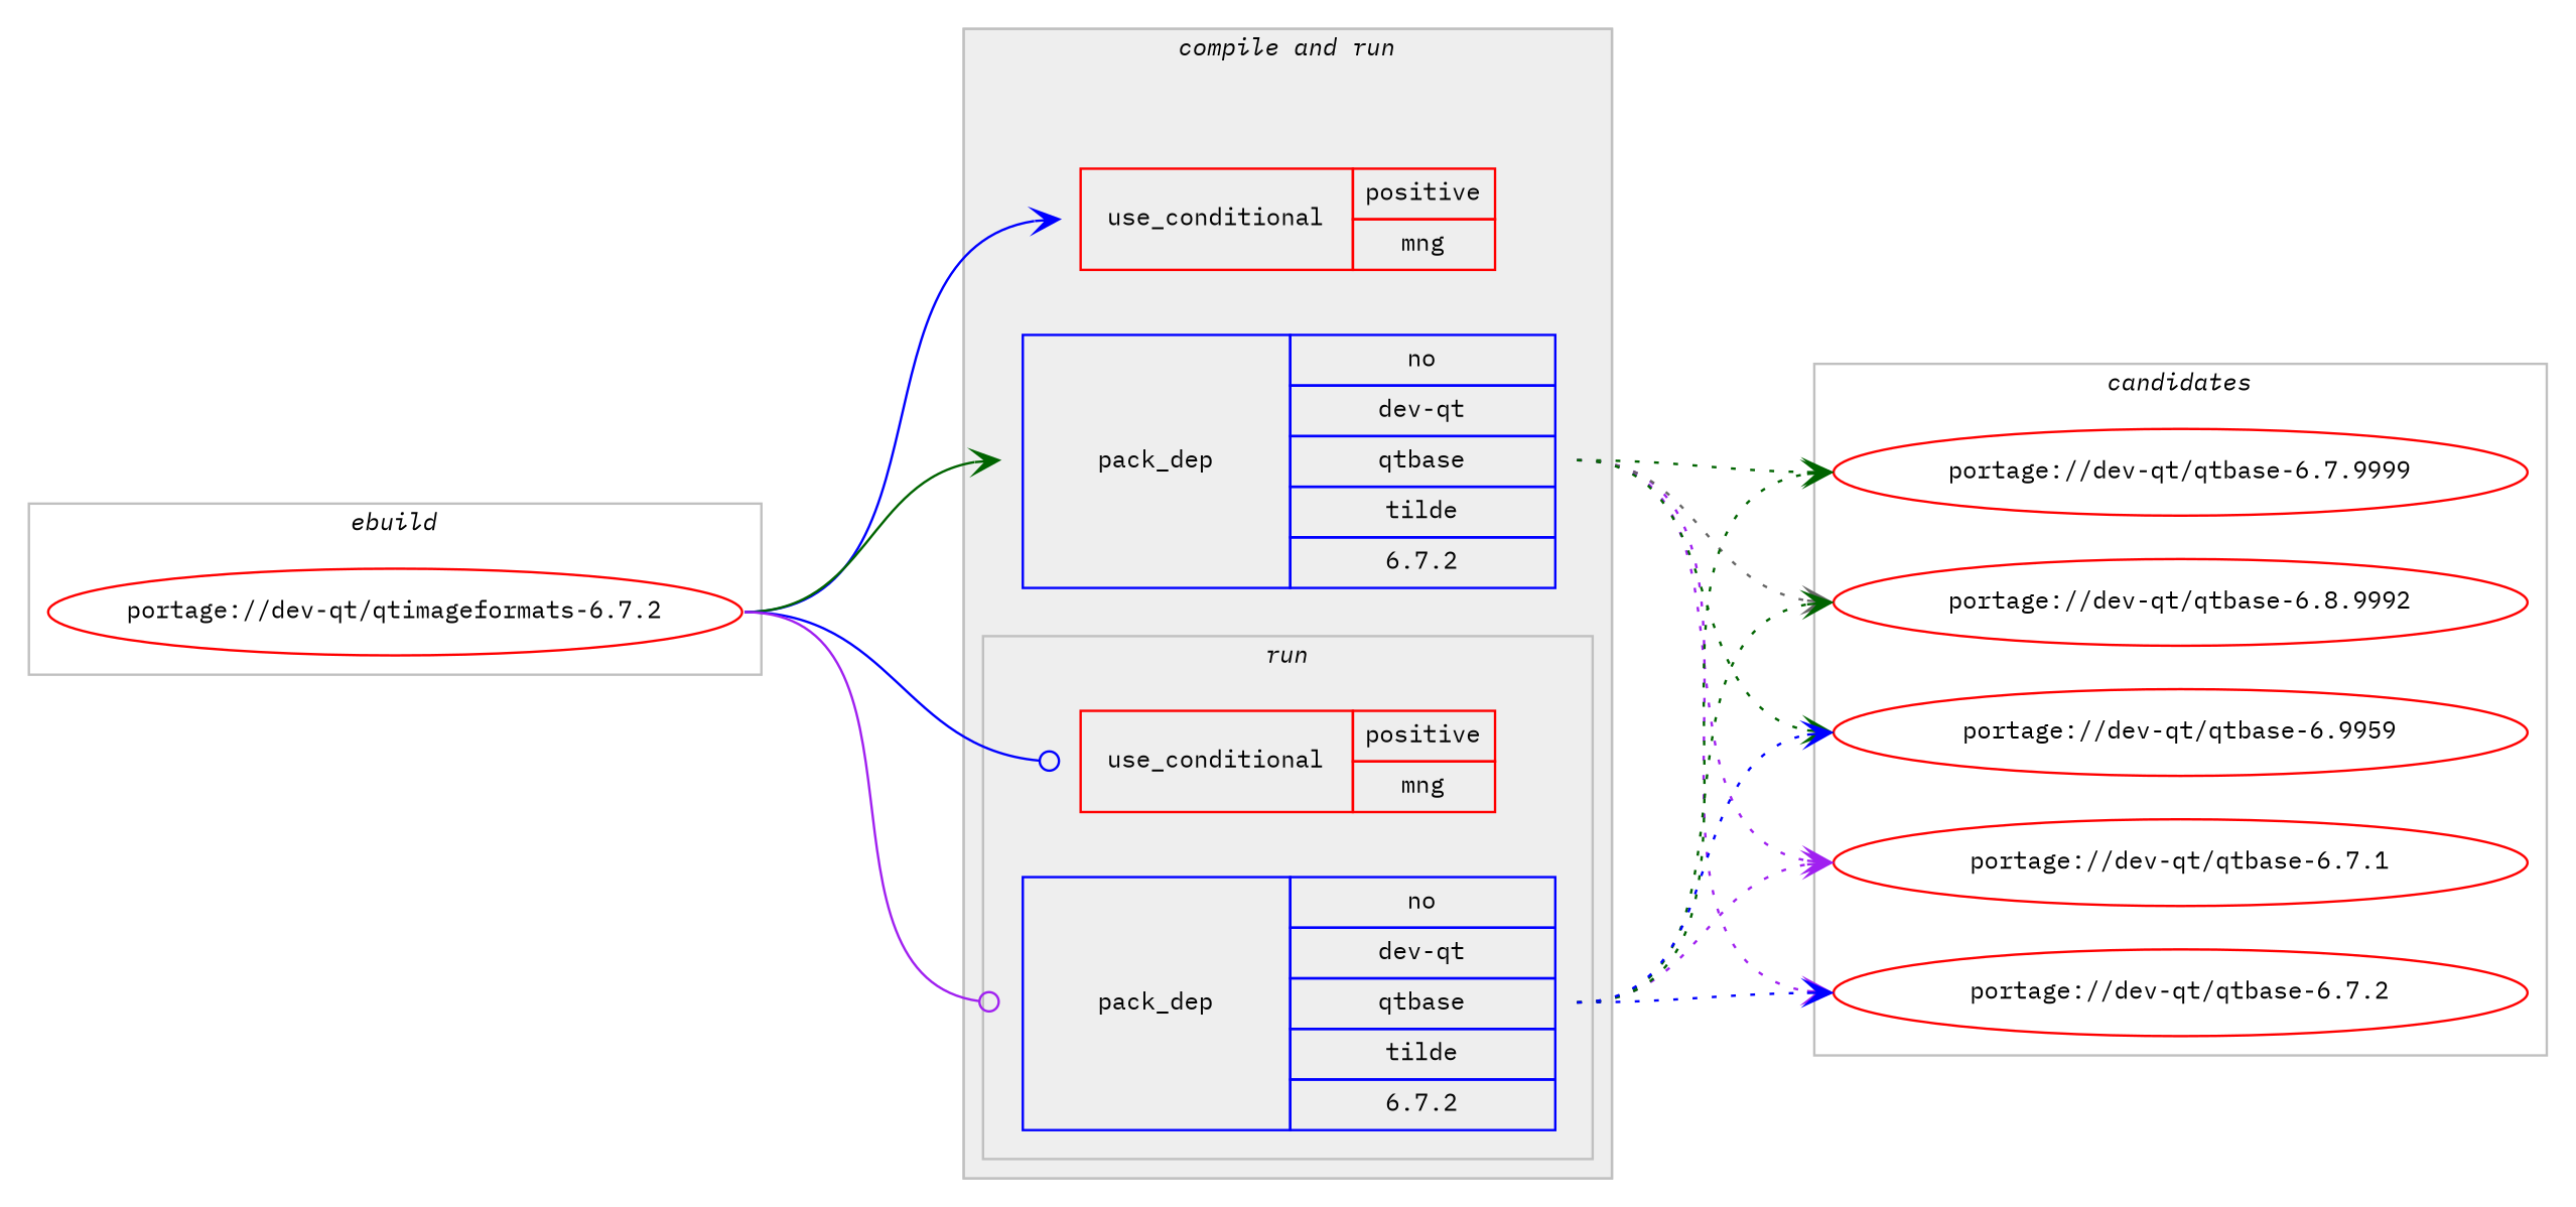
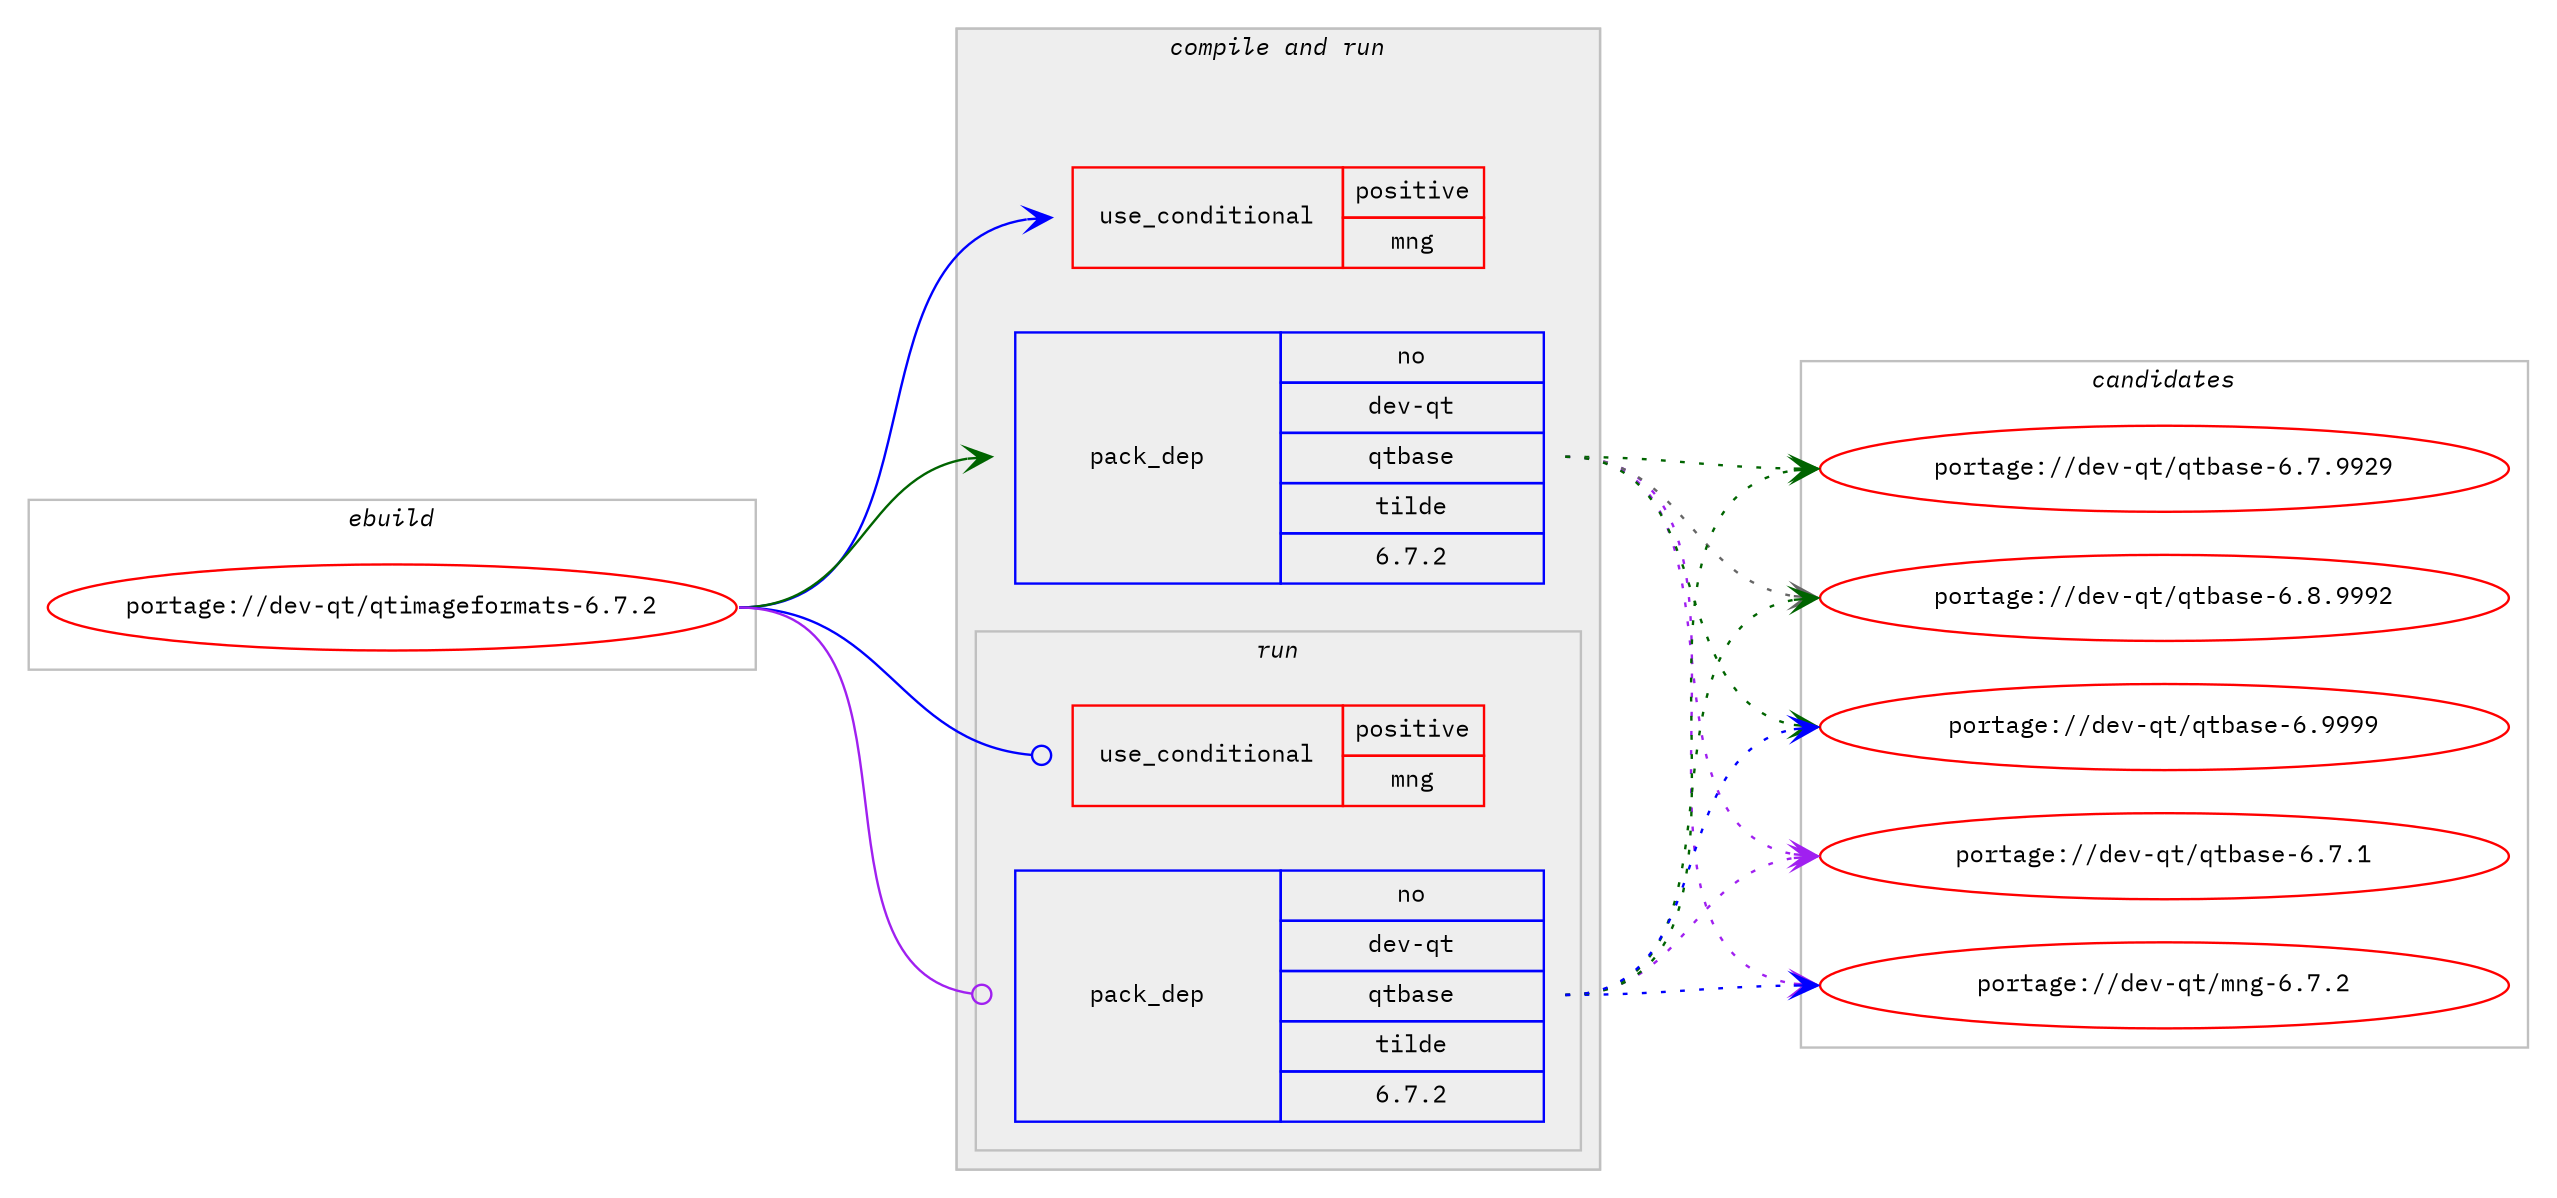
  digraph {
    compound=true
    concentrate=true
    fontname="IBM Plex Mono"
    fontsize=10
    newrank=true
    rankdir=LR
    ranksep=1.5
    node [color=red fontname="IBM Plex Mono" fontsize=10]
    edge [arrowhead=vee color=darkgreen fontname="IBM Plex Mono" headport=w style=dotted tailport=e weight=100]
    n1 [label="portage://dev-qt/qtimageformats-6.7.2" width=4]
    n2 [label=<<TABLE BORDER="0" CELLBORDER="1" CELLSPACING="0" CELLPADDING="4"><TR><TD ROWSPAN="3" CELLPADDING="10">use_conditional</TD></TR><TR><TD>positive</TD></TR><TR><TD>mng</TD></TR></TABLE>> shape=none]
    n3 [color=blue label=<<TABLE BORDER="0" CELLBORDER="1" CELLSPACING="0" CELLPADDING="4" WIDTH="220"><TR><TD ROWSPAN="6" CELLPADDING="30">pack_dep</TD></TR><TR><TD WIDTH="110">no</TD></TR><TR><TD>dev-qt</TD></TR><TR><TD>qtbase</TD></TR><TR><TD>tilde</TD></TR><TR><TD>6.7.2</TD></TR></TABLE>> shape=none]
    n4 [label=<<TABLE BORDER="0" CELLBORDER="1" CELLSPACING="0" CELLPADDING="4"><TR><TD ROWSPAN="3" CELLPADDING="10">use_conditional</TD></TR><TR><TD>positive</TD></TR><TR><TD>mng</TD></TR></TABLE>> shape=none]
    n5 [color=blue label=<<TABLE BORDER="0" CELLBORDER="1" CELLSPACING="0" CELLPADDING="4" WIDTH="220"><TR><TD ROWSPAN="6" CELLPADDING="30">pack_dep</TD></TR><TR><TD WIDTH="110">no</TD></TR><TR><TD>dev-qt</TD></TR><TR><TD>qtbase</TD></TR><TR><TD>tilde</TD></TR><TR><TD>6.7.2</TD></TR></TABLE>> shape=none]
    n6 [label="portage://dev-qt/qtbase-6.7.1" width=4]
-   n7 [label="portage://dev-qt/qtbase-6.7.2" width=4]
-   n8 [label="portage://dev-qt/qtbase-6.7.9999" width=4]
+   n7 [label="portage://dev-qt/mng-6.7.2" width=4]
+   n8 [label="portage://dev-qt/qtbase-6.7.9929" width=4]
    n9 [label="portage://dev-qt/qtbase-6.8.9992" width=4]
-   n10 [label="portage://dev-qt/qtbase-6.9959" width=4]
+   n10 [label="portage://dev-qt/qtbase-6.9999" width=4]
    subgraph cluster_1 {
      color=gray
      label=<<i>ebuild</i>>
      rank=same
      n1
    }
    subgraph cluster_2 {
      color=gray
      label=<<i>dependencies</i>>
      subgraph cluster_3 {
        color=gray
        fillcolor="#eeeeee"
        label=<<i>compile</i>>
        style=filled
        subgraph sub_4 {
          color=gray
          fillcolor="#eeeeee"
          label=<<i>compile</i>>
          style=filled
          n2
        }
        subgraph sub_5 {
          color=gray
          fillcolor="#eeeeee"
          label=<<i>compile</i>>
          style=filled
          n3
        }
      }
      subgraph cluster_6 {
        color=gray
        fillcolor="#eeeeee"
        label=<<i>compile and run</i>>
        style=filled
      }
      subgraph cluster_7 {
        color=gray
        fillcolor="#eeeeee"
        label=<<i>run</i>>
        style=filled
        subgraph sub_8 {
          color=gray
          fillcolor="#eeeeee"
          label=<<i>run</i>>
          style=filled
          n4
        }
        subgraph sub_9 {
          color=gray
          fillcolor="#eeeeee"
          label=<<i>run</i>>
          style=filled
          n5
        }
      }
    }
    subgraph cluster_10 {
      color=gray
      label=<<i>candidates</i>>
      rank=same
      subgraph sub_11 {
        color=black
        label=<<i>candidates</i>>
        nodesep=1
        rank=same
        n6
        n7
        n8
        n9
        n10
      }
      subgraph sub_12 {
        color=black
        label=<<i>candidates</i>>
        nodesep=1
        rank=same
        n6
        n7
        n8
        n9
        n10
      }
    }
    n1 -> n2 [color=blue style=solid weight=20]
    n1 -> n3 [style=solid weight=20]
    n1 -> n4 [arrowhead=odot color=blue style=solid weight=20]
    n1 -> n5 [arrowhead=odot color=purple style=solid weight=20]
    n3 -> n6 [color=purple]
    n3 -> n7 [color=purple]
    n3 -> n8
    n3 -> n9 [color=gray40]
    n3 -> n10
    n5 -> n6 [color=purple]
    n5 -> n7 [color=blue]
    n5 -> n8
    n5 -> n9
    n5 -> n10 [color=blue]
  }
